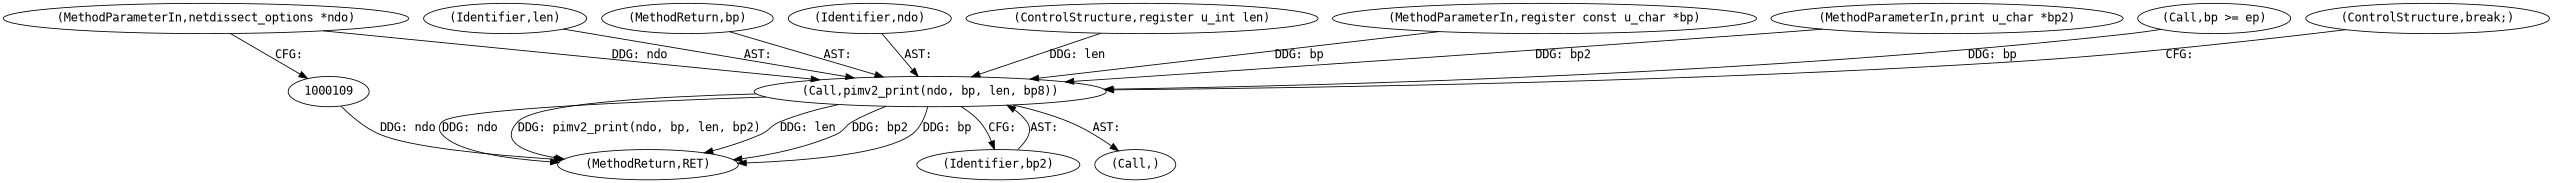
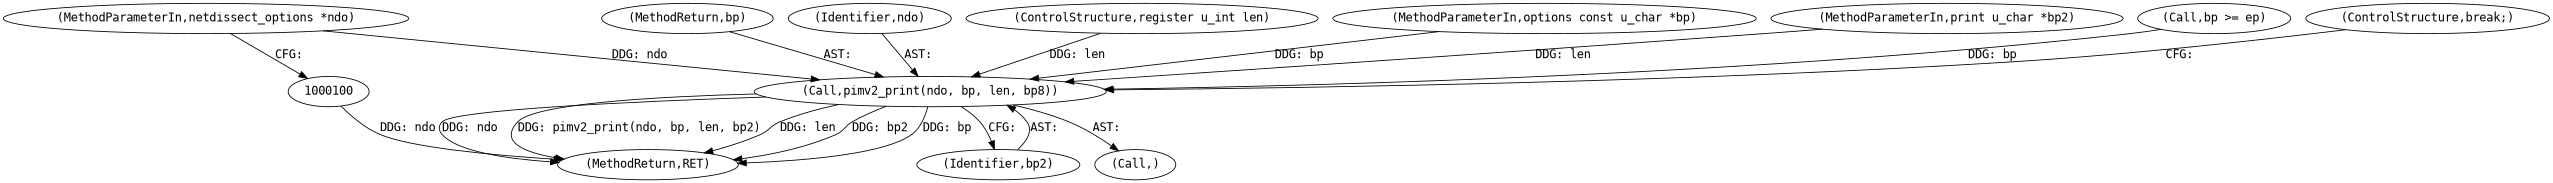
  digraph {
    fontname="DejaVu Sans Mono"
    node [fontname="DejaVu Sans Mono"]
    edge [fontname="DejaVu Sans Mono"]
    n1 [label="(MethodParameterIn,netdissect_options *ndo)"]
    n2 [label="(Call,pimv2_print(ndo, bp, len, bp8))"]
-   1000100 [label=1000109]
+   1000100
    n4 [label="(MethodReturn,RET)"]
    n5 [label="(Identifier,bp2)"]
    n6 [label="(Call,)"]
-   n7 [label="(Identifier,len)"]
    n8 [label="(MethodReturn,bp)"]
    n9 [label="(Identifier,ndo)"]
    n10 [label="(ControlStructure,register u_int len)"]
-   n11 [label="(MethodParameterIn,register const u_char *bp)"]
+   n11 [label="(MethodParameterIn,options const u_char *bp)"]
    n12 [label="(MethodParameterIn,print u_char *bp2)"]
    n13 [label="(Call,bp >= ep)"]
    n14 [label="(ControlStructure,break;)"]
    n1 -> n2 [label="DDG: ndo"]
    n1 -> 1000100 [label="CFG: "]
    n2 -> n4 [label="DDG: bp"]
    n2 -> n4 [label="DDG: ndo"]
    n2 -> n4 [label="DDG: pimv2_print(ndo, bp, len, bp2)"]
    n2 -> n4 [label="DDG: len"]
    n2 -> n4 [label="DDG: bp2"]
    n2 -> n5 [label="CFG: "]
    n2 -> n6 [label="AST: "]
    1000100 -> n4 [label="DDG: ndo"]
    n5 -> n2 [label="AST: "]
-   n7 -> n2 [label="AST: "]
    n8 -> n2 [label="AST: "]
    n9 -> n2 [label="AST: "]
    n10 -> n2 [label="DDG: len"]
    n11 -> n2 [label="DDG: bp"]
-   n12 -> n2 [label="DDG: bp2"]
+   n12 -> n2 [label="DDG: len"]
    n13 -> n2 [label="DDG: bp"]
    n14 -> n2 [label="CFG: "]
  }
